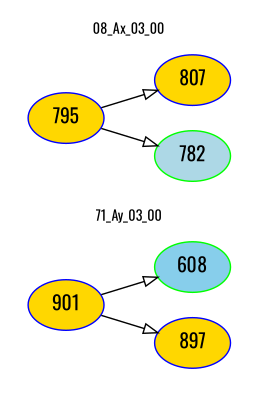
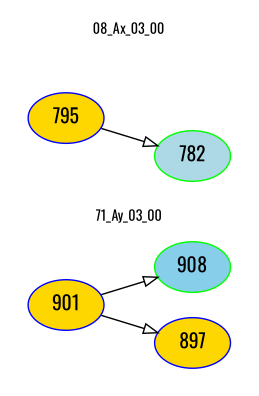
  digraph {
    fontname=Oswald
    rankdir=LR
    node [color=blue fillcolor=gold fontname=Oswald style=filled]
    edge [arrowhead=onormal color=black fontname=Oswald]
    n1 [label=901]
    n2 [label=897]
-   n3 [color=green fillcolor=skyblue label=608]
+   n3 [color=green fillcolor=skyblue label=908]
    n4 [label=795]
    n5 [color=green fillcolor=lightblue label=782]
-   n6 [label=807]
    subgraph cluster_1 {
      color=white
      fontsize=10
      label="71_Ay_03_00"
      n1
      n2
      n3
    }
    subgraph cluster_2 {
      color=white
      fontsize=10
      label="08_Ax_03_00"
      n4
      n5
-     n6
    }
    n1 -> n2
    n1 -> n3
    n4 -> n5
-   n4 -> n6
  }
